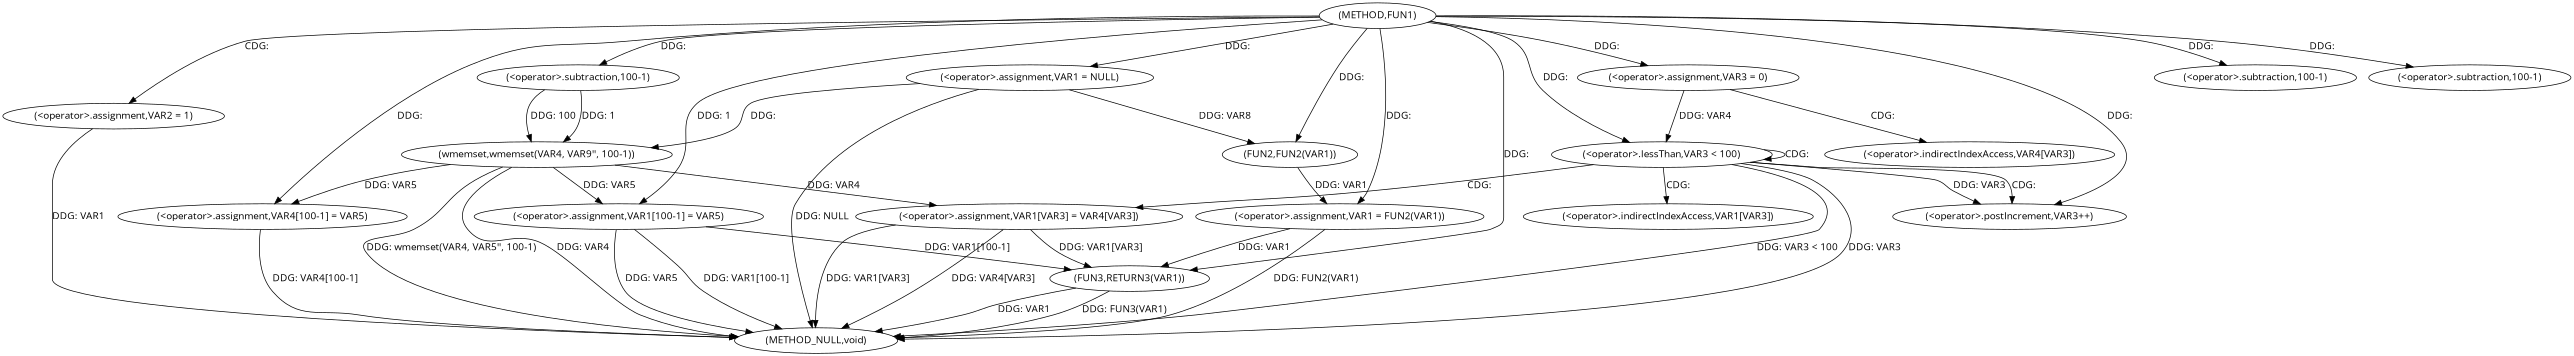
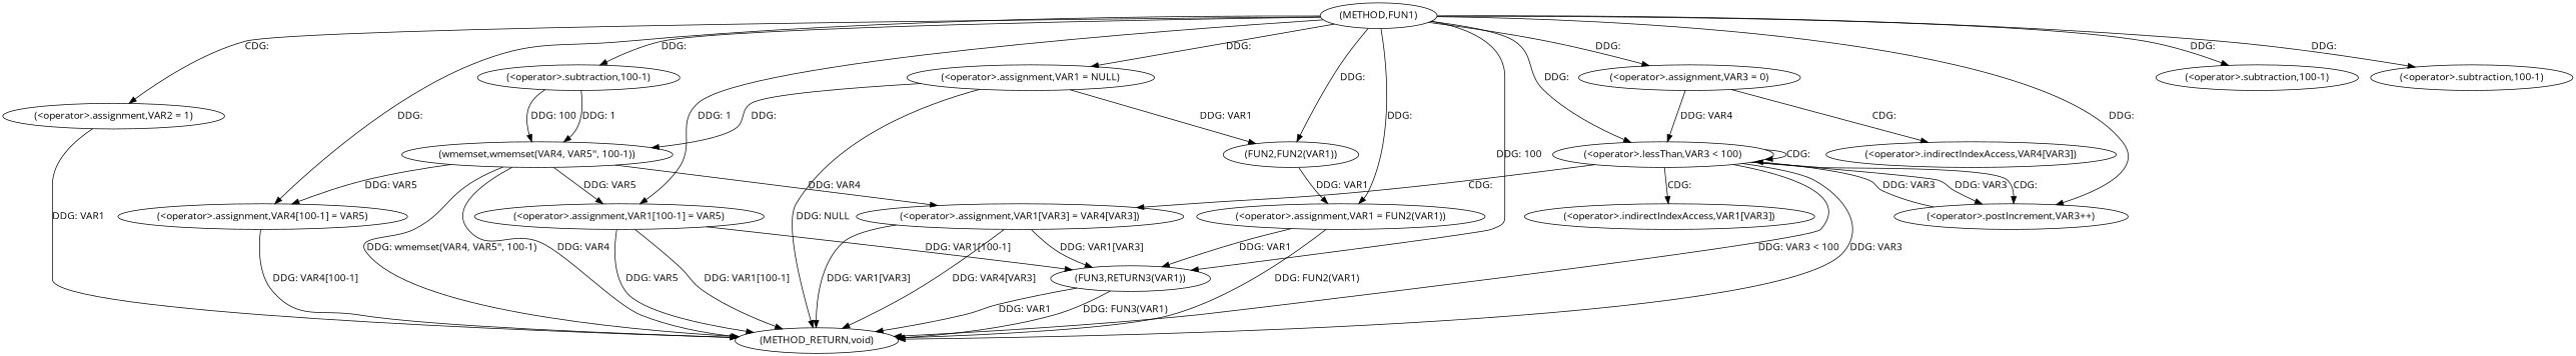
  digraph {
    fontname="Open Sans"
    node [fontname="Open Sans"]
    edge [fontname="Open Sans"]
    n1 [label="(METHOD,FUN1)"]
    n2 [label="(<operator>.assignment,VAR1 = NULL)"]
    n3 [label="(<operator>.assignment,VAR2 = 1)"]
    n4 [label="(<operator>.assignment,VAR1 = FUN2(VAR1))"]
    n5 [label="(FUN2,FUN2(VAR1))"]
    n6 [label="(<operator>.subtraction,100-1)"]
    n7 [label="(<operator>.assignment,VAR4[100-1] = VAR5)"]
    n8 [label="(<operator>.subtraction,100-1)"]
    n9 [label="(<operator>.assignment,VAR3 = 0)"]
    n10 [label="(<operator>.lessThan,VAR3 < 100)"]
    n11 [label="(<operator>.postIncrement,VAR3++)"]
    n12 [label="(<operator>.assignment,VAR1[100-1] = VAR5)"]
    n13 [label="(<operator>.subtraction,100-1)"]
    n14 [label="(FUN3,RETURN3(VAR1))"]
-   n15 [label="(wmemset,wmemset(VAR4, VAR9'', 100-1))"]
-   n16 [label="(METHOD_NULL,void)"]
+   n15 [label="(wmemset,wmemset(VAR4, VAR5'', 100-1))"]
+   n16 [label="(METHOD_RETURN,void)"]
    n17 [label="(<operator>.assignment,VAR1[VAR3] = VAR4[VAR3])"]
    n18 [label="(<operator>.indirectIndexAccess,VAR4[VAR3])"]
    n19 [label="(<operator>.indirectIndexAccess,VAR1[VAR3])"]
    n1 -> n2 [label="DDG: "]
    n1 -> n3 [label="CDG: "]
    n1 -> n4 [label="DDG: "]
    n1 -> n5 [label="DDG: "]
    n1 -> n6 [label="DDG: "]
    n1 -> n7 [label="DDG: "]
    n1 -> n8 [label="DDG: "]
    n1 -> n9 [label="DDG: "]
    n1 -> n10 [label="DDG: "]
    n1 -> n11 [label="DDG: "]
    n1 -> n12 [label="DDG: 1"]
    n1 -> n13 [label="DDG: "]
-   n1 -> n14 [label="DDG: "]
-   n2 -> n5 [label="DDG: VAR8"]
+   n1 -> n14 [label="DDG: 100"]
+   n2 -> n5 [label="DDG: VAR1"]
    n2 -> n15 [label="DDG: "]
    n2 -> n16 [label="DDG: NULL"]
    n3 -> n16 [label="DDG: VAR1"]
    n4 -> n14 [label="DDG: VAR1"]
    n4 -> n16 [label="DDG: FUN2(VAR1)"]
    n5 -> n4 [label="DDG: VAR1"]
    n6 -> n15 [label="DDG: 100"]
    n6 -> n15 [label="DDG: 1"]
    n7 -> n16 [label="DDG: VAR4[100-1]"]
    n9 -> n10 [label="DDG: VAR4"]
    n9 -> n18 [label="CDG: "]
    n10 -> n10 [label="CDG: "]
    n10 -> n11 [label="DDG: VAR3"]
    n10 -> n11 [label="CDG: "]
    n10 -> n16 [label="DDG: VAR3 < 100"]
    n10 -> n16 [label="DDG: VAR3"]
    n10 -> n17 [label="CDG: "]
    n10 -> n19 [label="CDG: "]
+   n11 -> n10 [label="DDG: VAR3"]
    n12 -> n14 [label="DDG: VAR1[100-1]"]
    n12 -> n16 [label="DDG: VAR5"]
    n12 -> n16 [label="DDG: VAR1[100-1]"]
    n14 -> n16 [label="DDG: FUN3(VAR1)"]
    n14 -> n16 [label="DDG: VAR1"]
    n15 -> n7 [label="DDG: VAR5"]
    n15 -> n12 [label="DDG: VAR5"]
    n15 -> n16 [label="DDG: VAR4"]
    n15 -> n16 [label="DDG: wmemset(VAR4, VAR5'', 100-1)"]
    n15 -> n17 [label="DDG: VAR4"]
    n17 -> n14 [label="DDG: VAR1[VAR3]"]
    n17 -> n16 [label="DDG: VAR1[VAR3]"]
    n17 -> n16 [label="DDG: VAR4[VAR3]"]
  }
